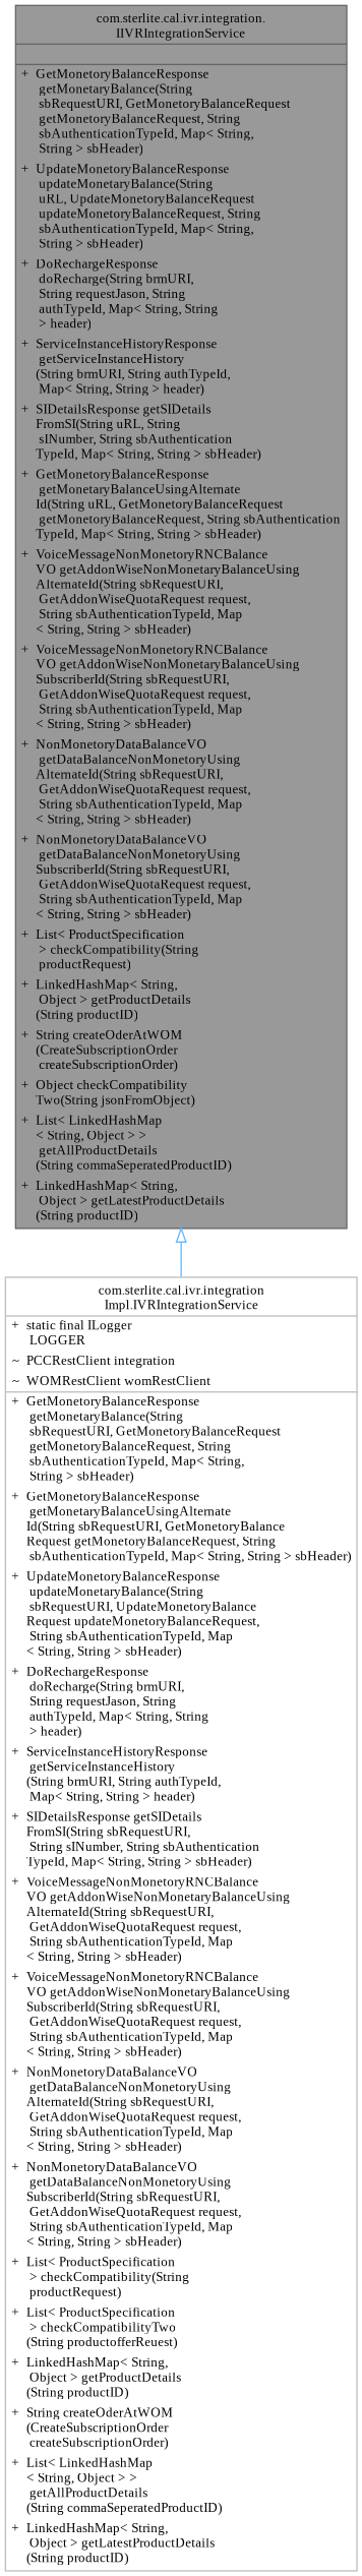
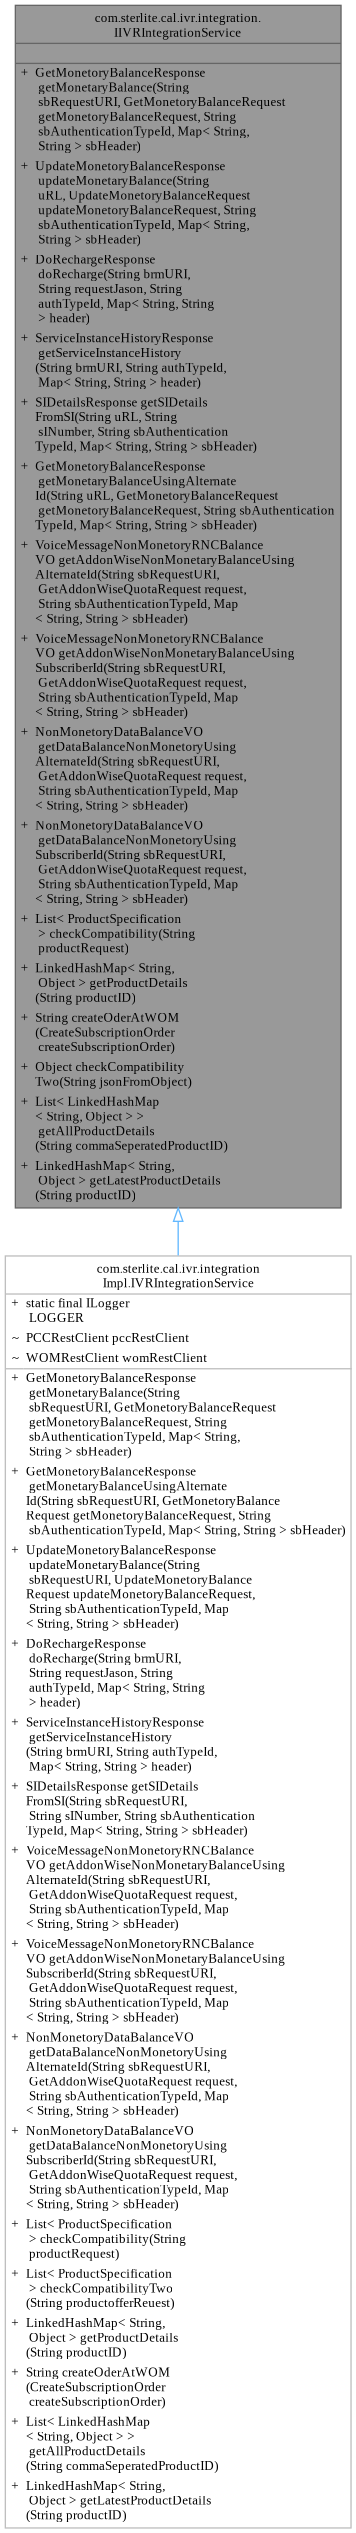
  digraph {
    fontname="Liberation Serif"
    node [fontname="Liberation Serif" fontsize=10 shape=plain style=filled]
    n1 [color=gray40 fillcolor=grey60 fontcolor=black height=0.2 label=<<TABLE CELLBORDER="0" BORDER="1"><TR><TD COLSPAN="2" CELLPADDING="1" CELLSPACING="0">com.sterlite.cal.ivr.integration.<BR ALIGN="LEFT"/>IIVRIntegrationService</TD></TR> <HR/> <TR><TD COLSPAN="2" CELLPADDING="1" CELLSPACING="0">&nbsp;</TD></TR> <HR/> <TR><TD VALIGN="top" CELLPADDING="1" CELLSPACING="0">+</TD><TD VALIGN="top" ALIGN="LEFT" CELLPADDING="1" CELLSPACING="0">GetMonetoryBalanceResponse<BR ALIGN="LEFT"/> getMonetaryBalance(String<BR ALIGN="LEFT"/> sbRequestURI, GetMonetoryBalanceRequest<BR ALIGN="LEFT"/> getMonetoryBalanceRequest, String<BR ALIGN="LEFT"/> sbAuthenticationTypeId, Map&lt; String,<BR ALIGN="LEFT"/> String &gt; sbHeader)<BR ALIGN="LEFT"/></TD></TR> <TR><TD VALIGN="top" CELLPADDING="1" CELLSPACING="0">+</TD><TD VALIGN="top" ALIGN="LEFT" CELLPADDING="1" CELLSPACING="0">UpdateMonetoryBalanceResponse<BR ALIGN="LEFT"/> updateMonetaryBalance(String<BR ALIGN="LEFT"/> uRL, UpdateMonetoryBalanceRequest<BR ALIGN="LEFT"/> updateMonetoryBalanceRequest, String<BR ALIGN="LEFT"/> sbAuthenticationTypeId, Map&lt; String,<BR ALIGN="LEFT"/> String &gt; sbHeader)<BR ALIGN="LEFT"/></TD></TR> <TR><TD VALIGN="top" CELLPADDING="1" CELLSPACING="0">+</TD><TD VALIGN="top" ALIGN="LEFT" CELLPADDING="1" CELLSPACING="0">DoRechargeResponse<BR ALIGN="LEFT"/> doRecharge(String brmURI,<BR ALIGN="LEFT"/> String requestJason, String<BR ALIGN="LEFT"/> authTypeId, Map&lt; String, String<BR ALIGN="LEFT"/> &gt; header)<BR ALIGN="LEFT"/></TD></TR> <TR><TD VALIGN="top" CELLPADDING="1" CELLSPACING="0">+</TD><TD VALIGN="top" ALIGN="LEFT" CELLPADDING="1" CELLSPACING="0">ServiceInstanceHistoryResponse<BR ALIGN="LEFT"/> getServiceInstanceHistory<BR ALIGN="LEFT"/>(String brmURI, String authTypeId,<BR ALIGN="LEFT"/> Map&lt; String, String &gt; header)<BR ALIGN="LEFT"/></TD></TR> <TR><TD VALIGN="top" CELLPADDING="1" CELLSPACING="0">+</TD><TD VALIGN="top" ALIGN="LEFT" CELLPADDING="1" CELLSPACING="0">SIDetailsResponse getSIDetails<BR ALIGN="LEFT"/>FromSI(String uRL, String<BR ALIGN="LEFT"/> sINumber, String sbAuthentication<BR ALIGN="LEFT"/>TypeId, Map&lt; String, String &gt; sbHeader)<BR ALIGN="LEFT"/></TD></TR> <TR><TD VALIGN="top" CELLPADDING="1" CELLSPACING="0">+</TD><TD VALIGN="top" ALIGN="LEFT" CELLPADDING="1" CELLSPACING="0">GetMonetoryBalanceResponse<BR ALIGN="LEFT"/> getMonetaryBalanceUsingAlternate<BR ALIGN="LEFT"/>Id(String uRL, GetMonetoryBalanceRequest<BR ALIGN="LEFT"/> getMonetoryBalanceRequest, String sbAuthentication<BR ALIGN="LEFT"/>TypeId, Map&lt; String, String &gt; sbHeader)<BR ALIGN="LEFT"/></TD></TR> <TR><TD VALIGN="top" CELLPADDING="1" CELLSPACING="0">+</TD><TD VALIGN="top" ALIGN="LEFT" CELLPADDING="1" CELLSPACING="0">VoiceMessageNonMonetoryRNCBalance<BR ALIGN="LEFT"/>VO getAddonWiseNonMonetaryBalanceUsing<BR ALIGN="LEFT"/>AlternateId(String sbRequestURI,<BR ALIGN="LEFT"/> GetAddonWiseQuotaRequest request,<BR ALIGN="LEFT"/> String sbAuthenticationTypeId, Map<BR ALIGN="LEFT"/>&lt; String, String &gt; sbHeader)<BR ALIGN="LEFT"/></TD></TR> <TR><TD VALIGN="top" CELLPADDING="1" CELLSPACING="0">+</TD><TD VALIGN="top" ALIGN="LEFT" CELLPADDING="1" CELLSPACING="0">VoiceMessageNonMonetoryRNCBalance<BR ALIGN="LEFT"/>VO getAddonWiseNonMonetaryBalanceUsing<BR ALIGN="LEFT"/>SubscriberId(String sbRequestURI,<BR ALIGN="LEFT"/> GetAddonWiseQuotaRequest request,<BR ALIGN="LEFT"/> String sbAuthenticationTypeId, Map<BR ALIGN="LEFT"/>&lt; String, String &gt; sbHeader)<BR ALIGN="LEFT"/></TD></TR> <TR><TD VALIGN="top" CELLPADDING="1" CELLSPACING="0">+</TD><TD VALIGN="top" ALIGN="LEFT" CELLPADDING="1" CELLSPACING="0">NonMonetoryDataBalanceVO<BR ALIGN="LEFT"/> getDataBalanceNonMonetoryUsing<BR ALIGN="LEFT"/>AlternateId(String sbRequestURI,<BR ALIGN="LEFT"/> GetAddonWiseQuotaRequest request,<BR ALIGN="LEFT"/> String sbAuthenticationTypeId, Map<BR ALIGN="LEFT"/>&lt; String, String &gt; sbHeader)<BR ALIGN="LEFT"/></TD></TR> <TR><TD VALIGN="top" CELLPADDING="1" CELLSPACING="0">+</TD><TD VALIGN="top" ALIGN="LEFT" CELLPADDING="1" CELLSPACING="0">NonMonetoryDataBalanceVO<BR ALIGN="LEFT"/> getDataBalanceNonMonetoryUsing<BR ALIGN="LEFT"/>SubscriberId(String sbRequestURI,<BR ALIGN="LEFT"/> GetAddonWiseQuotaRequest request,<BR ALIGN="LEFT"/> String sbAuthenticationTypeId, Map<BR ALIGN="LEFT"/>&lt; String, String &gt; sbHeader)<BR ALIGN="LEFT"/></TD></TR> <TR><TD VALIGN="top" CELLPADDING="1" CELLSPACING="0">+</TD><TD VALIGN="top" ALIGN="LEFT" CELLPADDING="1" CELLSPACING="0">List&lt; ProductSpecification<BR ALIGN="LEFT"/> &gt; checkCompatibility(String<BR ALIGN="LEFT"/> productRequest)<BR ALIGN="LEFT"/></TD></TR> <TR><TD VALIGN="top" CELLPADDING="1" CELLSPACING="0">+</TD><TD VALIGN="top" ALIGN="LEFT" CELLPADDING="1" CELLSPACING="0">LinkedHashMap&lt; String,<BR ALIGN="LEFT"/> Object &gt; getProductDetails<BR ALIGN="LEFT"/>(String productID)<BR ALIGN="LEFT"/></TD></TR> <TR><TD VALIGN="top" CELLPADDING="1" CELLSPACING="0">+</TD><TD VALIGN="top" ALIGN="LEFT" CELLPADDING="1" CELLSPACING="0">String createOderAtWOM<BR ALIGN="LEFT"/>(CreateSubscriptionOrder<BR ALIGN="LEFT"/> createSubscriptionOrder)<BR ALIGN="LEFT"/></TD></TR> <TR><TD VALIGN="top" CELLPADDING="1" CELLSPACING="0">+</TD><TD VALIGN="top" ALIGN="LEFT" CELLPADDING="1" CELLSPACING="0">Object checkCompatibility<BR ALIGN="LEFT"/>Two(String jsonFromObject)<BR ALIGN="LEFT"/></TD></TR> <TR><TD VALIGN="top" CELLPADDING="1" CELLSPACING="0">+</TD><TD VALIGN="top" ALIGN="LEFT" CELLPADDING="1" CELLSPACING="0">List&lt; LinkedHashMap<BR ALIGN="LEFT"/>&lt; String, Object &gt; &gt;<BR ALIGN="LEFT"/> getAllProductDetails<BR ALIGN="LEFT"/>(String commaSeperatedProductID)<BR ALIGN="LEFT"/></TD></TR> <TR><TD VALIGN="top" CELLPADDING="1" CELLSPACING="0">+</TD><TD VALIGN="top" ALIGN="LEFT" CELLPADDING="1" CELLSPACING="0">LinkedHashMap&lt; String,<BR ALIGN="LEFT"/> Object &gt; getLatestProductDetails<BR ALIGN="LEFT"/>(String productID)<BR ALIGN="LEFT"/></TD></TR> </TABLE>> width=0.4]
-   n2 [color=grey75 fillcolor=white height=0.2 label=<<TABLE CELLBORDER="0" BORDER="1"><TR><TD COLSPAN="2" CELLPADDING="1" CELLSPACING="0">com.sterlite.cal.ivr.integration<BR ALIGN="LEFT"/>Impl.IVRIntegrationService</TD></TR> <HR/> <TR><TD VALIGN="top" CELLPADDING="1" CELLSPACING="0">+</TD><TD VALIGN="top" ALIGN="LEFT" CELLPADDING="1" CELLSPACING="0">static final ILogger<BR ALIGN="LEFT"/> LOGGER<BR ALIGN="LEFT"/></TD></TR> <TR><TD VALIGN="top" CELLPADDING="1" CELLSPACING="0">~</TD><TD VALIGN="top" ALIGN="LEFT" CELLPADDING="1" CELLSPACING="0">PCCRestClient integration<BR ALIGN="LEFT"/></TD></TR> <TR><TD VALIGN="top" CELLPADDING="1" CELLSPACING="0">~</TD><TD VALIGN="top" ALIGN="LEFT" CELLPADDING="1" CELLSPACING="0">WOMRestClient womRestClient<BR ALIGN="LEFT"/></TD></TR> <HR/> <TR><TD VALIGN="top" CELLPADDING="1" CELLSPACING="0">+</TD><TD VALIGN="top" ALIGN="LEFT" CELLPADDING="1" CELLSPACING="0">GetMonetoryBalanceResponse<BR ALIGN="LEFT"/> getMonetaryBalance(String<BR ALIGN="LEFT"/> sbRequestURI, GetMonetoryBalanceRequest<BR ALIGN="LEFT"/> getMonetoryBalanceRequest, String<BR ALIGN="LEFT"/> sbAuthenticationTypeId, Map&lt; String,<BR ALIGN="LEFT"/> String &gt; sbHeader)<BR ALIGN="LEFT"/></TD></TR> <TR><TD VALIGN="top" CELLPADDING="1" CELLSPACING="0">+</TD><TD VALIGN="top" ALIGN="LEFT" CELLPADDING="1" CELLSPACING="0">GetMonetoryBalanceResponse<BR ALIGN="LEFT"/> getMonetaryBalanceUsingAlternate<BR ALIGN="LEFT"/>Id(String sbRequestURI, GetMonetoryBalance<BR ALIGN="LEFT"/>Request getMonetoryBalanceRequest, String<BR ALIGN="LEFT"/> sbAuthenticationTypeId, Map&lt; String, String &gt; sbHeader)<BR ALIGN="LEFT"/></TD></TR> <TR><TD VALIGN="top" CELLPADDING="1" CELLSPACING="0">+</TD><TD VALIGN="top" ALIGN="LEFT" CELLPADDING="1" CELLSPACING="0">UpdateMonetoryBalanceResponse<BR ALIGN="LEFT"/> updateMonetaryBalance(String<BR ALIGN="LEFT"/> sbRequestURI, UpdateMonetoryBalance<BR ALIGN="LEFT"/>Request updateMonetoryBalanceRequest,<BR ALIGN="LEFT"/> String sbAuthenticationTypeId, Map<BR ALIGN="LEFT"/>&lt; String, String &gt; sbHeader)<BR ALIGN="LEFT"/></TD></TR> <TR><TD VALIGN="top" CELLPADDING="1" CELLSPACING="0">+</TD><TD VALIGN="top" ALIGN="LEFT" CELLPADDING="1" CELLSPACING="0">DoRechargeResponse<BR ALIGN="LEFT"/> doRecharge(String brmURI,<BR ALIGN="LEFT"/> String requestJason, String<BR ALIGN="LEFT"/> authTypeId, Map&lt; String, String<BR ALIGN="LEFT"/> &gt; header)<BR ALIGN="LEFT"/></TD></TR> <TR><TD VALIGN="top" CELLPADDING="1" CELLSPACING="0">+</TD><TD VALIGN="top" ALIGN="LEFT" CELLPADDING="1" CELLSPACING="0">ServiceInstanceHistoryResponse<BR ALIGN="LEFT"/> getServiceInstanceHistory<BR ALIGN="LEFT"/>(String brmURI, String authTypeId,<BR ALIGN="LEFT"/> Map&lt; String, String &gt; header)<BR ALIGN="LEFT"/></TD></TR> <TR><TD VALIGN="top" CELLPADDING="1" CELLSPACING="0">+</TD><TD VALIGN="top" ALIGN="LEFT" CELLPADDING="1" CELLSPACING="0">SIDetailsResponse getSIDetails<BR ALIGN="LEFT"/>FromSI(String sbRequestURI,<BR ALIGN="LEFT"/> String sINumber, String sbAuthentication<BR ALIGN="LEFT"/>TypeId, Map&lt; String, String &gt; sbHeader)<BR ALIGN="LEFT"/></TD></TR> <TR><TD VALIGN="top" CELLPADDING="1" CELLSPACING="0">+</TD><TD VALIGN="top" ALIGN="LEFT" CELLPADDING="1" CELLSPACING="0">VoiceMessageNonMonetoryRNCBalance<BR ALIGN="LEFT"/>VO getAddonWiseNonMonetaryBalanceUsing<BR ALIGN="LEFT"/>AlternateId(String sbRequestURI,<BR ALIGN="LEFT"/> GetAddonWiseQuotaRequest request,<BR ALIGN="LEFT"/> String sbAuthenticationTypeId, Map<BR ALIGN="LEFT"/>&lt; String, String &gt; sbHeader)<BR ALIGN="LEFT"/></TD></TR> <TR><TD VALIGN="top" CELLPADDING="1" CELLSPACING="0">+</TD><TD VALIGN="top" ALIGN="LEFT" CELLPADDING="1" CELLSPACING="0">VoiceMessageNonMonetoryRNCBalance<BR ALIGN="LEFT"/>VO getAddonWiseNonMonetaryBalanceUsing<BR ALIGN="LEFT"/>SubscriberId(String sbRequestURI,<BR ALIGN="LEFT"/> GetAddonWiseQuotaRequest request,<BR ALIGN="LEFT"/> String sbAuthenticationTypeId, Map<BR ALIGN="LEFT"/>&lt; String, String &gt; sbHeader)<BR ALIGN="LEFT"/></TD></TR> <TR><TD VALIGN="top" CELLPADDING="1" CELLSPACING="0">+</TD><TD VALIGN="top" ALIGN="LEFT" CELLPADDING="1" CELLSPACING="0">NonMonetoryDataBalanceVO<BR ALIGN="LEFT"/> getDataBalanceNonMonetoryUsing<BR ALIGN="LEFT"/>AlternateId(String sbRequestURI,<BR ALIGN="LEFT"/> GetAddonWiseQuotaRequest request,<BR ALIGN="LEFT"/> String sbAuthenticationTypeId, Map<BR ALIGN="LEFT"/>&lt; String, String &gt; sbHeader)<BR ALIGN="LEFT"/></TD></TR> <TR><TD VALIGN="top" CELLPADDING="1" CELLSPACING="0">+</TD><TD VALIGN="top" ALIGN="LEFT" CELLPADDING="1" CELLSPACING="0">NonMonetoryDataBalanceVO<BR ALIGN="LEFT"/> getDataBalanceNonMonetoryUsing<BR ALIGN="LEFT"/>SubscriberId(String sbRequestURI,<BR ALIGN="LEFT"/> GetAddonWiseQuotaRequest request,<BR ALIGN="LEFT"/> String sbAuthenticationTypeId, Map<BR ALIGN="LEFT"/>&lt; String, String &gt; sbHeader)<BR ALIGN="LEFT"/></TD></TR> <TR><TD VALIGN="top" CELLPADDING="1" CELLSPACING="0">+</TD><TD VALIGN="top" ALIGN="LEFT" CELLPADDING="1" CELLSPACING="0">List&lt; ProductSpecification<BR ALIGN="LEFT"/> &gt; checkCompatibility(String<BR ALIGN="LEFT"/> productRequest)<BR ALIGN="LEFT"/></TD></TR> <TR><TD VALIGN="top" CELLPADDING="1" CELLSPACING="0">+</TD><TD VALIGN="top" ALIGN="LEFT" CELLPADDING="1" CELLSPACING="0">List&lt; ProductSpecification<BR ALIGN="LEFT"/> &gt; checkCompatibilityTwo<BR ALIGN="LEFT"/>(String productofferReuest)<BR ALIGN="LEFT"/></TD></TR> <TR><TD VALIGN="top" CELLPADDING="1" CELLSPACING="0">+</TD><TD VALIGN="top" ALIGN="LEFT" CELLPADDING="1" CELLSPACING="0">LinkedHashMap&lt; String,<BR ALIGN="LEFT"/> Object &gt; getProductDetails<BR ALIGN="LEFT"/>(String productID)<BR ALIGN="LEFT"/></TD></TR> <TR><TD VALIGN="top" CELLPADDING="1" CELLSPACING="0">+</TD><TD VALIGN="top" ALIGN="LEFT" CELLPADDING="1" CELLSPACING="0">String createOderAtWOM<BR ALIGN="LEFT"/>(CreateSubscriptionOrder<BR ALIGN="LEFT"/> createSubscriptionOrder)<BR ALIGN="LEFT"/></TD></TR> <TR><TD VALIGN="top" CELLPADDING="1" CELLSPACING="0">+</TD><TD VALIGN="top" ALIGN="LEFT" CELLPADDING="1" CELLSPACING="0">List&lt; LinkedHashMap<BR ALIGN="LEFT"/>&lt; String, Object &gt; &gt;<BR ALIGN="LEFT"/> getAllProductDetails<BR ALIGN="LEFT"/>(String commaSeperatedProductID)<BR ALIGN="LEFT"/></TD></TR> <TR><TD VALIGN="top" CELLPADDING="1" CELLSPACING="0">+</TD><TD VALIGN="top" ALIGN="LEFT" CELLPADDING="1" CELLSPACING="0">LinkedHashMap&lt; String,<BR ALIGN="LEFT"/> Object &gt; getLatestProductDetails<BR ALIGN="LEFT"/>(String productID)<BR ALIGN="LEFT"/></TD></TR> </TABLE>> width=0.4]
+   n2 [color=grey75 fillcolor=white height=0.2 label=<<TABLE CELLBORDER="0" BORDER="1"><TR><TD COLSPAN="2" CELLPADDING="1" CELLSPACING="0">com.sterlite.cal.ivr.integration<BR ALIGN="LEFT"/>Impl.IVRIntegrationService</TD></TR> <HR/> <TR><TD VALIGN="top" CELLPADDING="1" CELLSPACING="0">+</TD><TD VALIGN="top" ALIGN="LEFT" CELLPADDING="1" CELLSPACING="0">static final ILogger<BR ALIGN="LEFT"/> LOGGER<BR ALIGN="LEFT"/></TD></TR> <TR><TD VALIGN="top" CELLPADDING="1" CELLSPACING="0">~</TD><TD VALIGN="top" ALIGN="LEFT" CELLPADDING="1" CELLSPACING="0">PCCRestClient pccRestClient<BR ALIGN="LEFT"/></TD></TR> <TR><TD VALIGN="top" CELLPADDING="1" CELLSPACING="0">~</TD><TD VALIGN="top" ALIGN="LEFT" CELLPADDING="1" CELLSPACING="0">WOMRestClient womRestClient<BR ALIGN="LEFT"/></TD></TR> <HR/> <TR><TD VALIGN="top" CELLPADDING="1" CELLSPACING="0">+</TD><TD VALIGN="top" ALIGN="LEFT" CELLPADDING="1" CELLSPACING="0">GetMonetoryBalanceResponse<BR ALIGN="LEFT"/> getMonetaryBalance(String<BR ALIGN="LEFT"/> sbRequestURI, GetMonetoryBalanceRequest<BR ALIGN="LEFT"/> getMonetoryBalanceRequest, String<BR ALIGN="LEFT"/> sbAuthenticationTypeId, Map&lt; String,<BR ALIGN="LEFT"/> String &gt; sbHeader)<BR ALIGN="LEFT"/></TD></TR> <TR><TD VALIGN="top" CELLPADDING="1" CELLSPACING="0">+</TD><TD VALIGN="top" ALIGN="LEFT" CELLPADDING="1" CELLSPACING="0">GetMonetoryBalanceResponse<BR ALIGN="LEFT"/> getMonetaryBalanceUsingAlternate<BR ALIGN="LEFT"/>Id(String sbRequestURI, GetMonetoryBalance<BR ALIGN="LEFT"/>Request getMonetoryBalanceRequest, String<BR ALIGN="LEFT"/> sbAuthenticationTypeId, Map&lt; String, String &gt; sbHeader)<BR ALIGN="LEFT"/></TD></TR> <TR><TD VALIGN="top" CELLPADDING="1" CELLSPACING="0">+</TD><TD VALIGN="top" ALIGN="LEFT" CELLPADDING="1" CELLSPACING="0">UpdateMonetoryBalanceResponse<BR ALIGN="LEFT"/> updateMonetaryBalance(String<BR ALIGN="LEFT"/> sbRequestURI, UpdateMonetoryBalance<BR ALIGN="LEFT"/>Request updateMonetoryBalanceRequest,<BR ALIGN="LEFT"/> String sbAuthenticationTypeId, Map<BR ALIGN="LEFT"/>&lt; String, String &gt; sbHeader)<BR ALIGN="LEFT"/></TD></TR> <TR><TD VALIGN="top" CELLPADDING="1" CELLSPACING="0">+</TD><TD VALIGN="top" ALIGN="LEFT" CELLPADDING="1" CELLSPACING="0">DoRechargeResponse<BR ALIGN="LEFT"/> doRecharge(String brmURI,<BR ALIGN="LEFT"/> String requestJason, String<BR ALIGN="LEFT"/> authTypeId, Map&lt; String, String<BR ALIGN="LEFT"/> &gt; header)<BR ALIGN="LEFT"/></TD></TR> <TR><TD VALIGN="top" CELLPADDING="1" CELLSPACING="0">+</TD><TD VALIGN="top" ALIGN="LEFT" CELLPADDING="1" CELLSPACING="0">ServiceInstanceHistoryResponse<BR ALIGN="LEFT"/> getServiceInstanceHistory<BR ALIGN="LEFT"/>(String brmURI, String authTypeId,<BR ALIGN="LEFT"/> Map&lt; String, String &gt; header)<BR ALIGN="LEFT"/></TD></TR> <TR><TD VALIGN="top" CELLPADDING="1" CELLSPACING="0">+</TD><TD VALIGN="top" ALIGN="LEFT" CELLPADDING="1" CELLSPACING="0">SIDetailsResponse getSIDetails<BR ALIGN="LEFT"/>FromSI(String sbRequestURI,<BR ALIGN="LEFT"/> String sINumber, String sbAuthentication<BR ALIGN="LEFT"/>TypeId, Map&lt; String, String &gt; sbHeader)<BR ALIGN="LEFT"/></TD></TR> <TR><TD VALIGN="top" CELLPADDING="1" CELLSPACING="0">+</TD><TD VALIGN="top" ALIGN="LEFT" CELLPADDING="1" CELLSPACING="0">VoiceMessageNonMonetoryRNCBalance<BR ALIGN="LEFT"/>VO getAddonWiseNonMonetaryBalanceUsing<BR ALIGN="LEFT"/>AlternateId(String sbRequestURI,<BR ALIGN="LEFT"/> GetAddonWiseQuotaRequest request,<BR ALIGN="LEFT"/> String sbAuthenticationTypeId, Map<BR ALIGN="LEFT"/>&lt; String, String &gt; sbHeader)<BR ALIGN="LEFT"/></TD></TR> <TR><TD VALIGN="top" CELLPADDING="1" CELLSPACING="0">+</TD><TD VALIGN="top" ALIGN="LEFT" CELLPADDING="1" CELLSPACING="0">VoiceMessageNonMonetoryRNCBalance<BR ALIGN="LEFT"/>VO getAddonWiseNonMonetaryBalanceUsing<BR ALIGN="LEFT"/>SubscriberId(String sbRequestURI,<BR ALIGN="LEFT"/> GetAddonWiseQuotaRequest request,<BR ALIGN="LEFT"/> String sbAuthenticationTypeId, Map<BR ALIGN="LEFT"/>&lt; String, String &gt; sbHeader)<BR ALIGN="LEFT"/></TD></TR> <TR><TD VALIGN="top" CELLPADDING="1" CELLSPACING="0">+</TD><TD VALIGN="top" ALIGN="LEFT" CELLPADDING="1" CELLSPACING="0">NonMonetoryDataBalanceVO<BR ALIGN="LEFT"/> getDataBalanceNonMonetoryUsing<BR ALIGN="LEFT"/>AlternateId(String sbRequestURI,<BR ALIGN="LEFT"/> GetAddonWiseQuotaRequest request,<BR ALIGN="LEFT"/> String sbAuthenticationTypeId, Map<BR ALIGN="LEFT"/>&lt; String, String &gt; sbHeader)<BR ALIGN="LEFT"/></TD></TR> <TR><TD VALIGN="top" CELLPADDING="1" CELLSPACING="0">+</TD><TD VALIGN="top" ALIGN="LEFT" CELLPADDING="1" CELLSPACING="0">NonMonetoryDataBalanceVO<BR ALIGN="LEFT"/> getDataBalanceNonMonetoryUsing<BR ALIGN="LEFT"/>SubscriberId(String sbRequestURI,<BR ALIGN="LEFT"/> GetAddonWiseQuotaRequest request,<BR ALIGN="LEFT"/> String sbAuthenticationTypeId, Map<BR ALIGN="LEFT"/>&lt; String, String &gt; sbHeader)<BR ALIGN="LEFT"/></TD></TR> <TR><TD VALIGN="top" CELLPADDING="1" CELLSPACING="0">+</TD><TD VALIGN="top" ALIGN="LEFT" CELLPADDING="1" CELLSPACING="0">List&lt; ProductSpecification<BR ALIGN="LEFT"/> &gt; checkCompatibility(String<BR ALIGN="LEFT"/> productRequest)<BR ALIGN="LEFT"/></TD></TR> <TR><TD VALIGN="top" CELLPADDING="1" CELLSPACING="0">+</TD><TD VALIGN="top" ALIGN="LEFT" CELLPADDING="1" CELLSPACING="0">List&lt; ProductSpecification<BR ALIGN="LEFT"/> &gt; checkCompatibilityTwo<BR ALIGN="LEFT"/>(String productofferReuest)<BR ALIGN="LEFT"/></TD></TR> <TR><TD VALIGN="top" CELLPADDING="1" CELLSPACING="0">+</TD><TD VALIGN="top" ALIGN="LEFT" CELLPADDING="1" CELLSPACING="0">LinkedHashMap&lt; String,<BR ALIGN="LEFT"/> Object &gt; getProductDetails<BR ALIGN="LEFT"/>(String productID)<BR ALIGN="LEFT"/></TD></TR> <TR><TD VALIGN="top" CELLPADDING="1" CELLSPACING="0">+</TD><TD VALIGN="top" ALIGN="LEFT" CELLPADDING="1" CELLSPACING="0">String createOderAtWOM<BR ALIGN="LEFT"/>(CreateSubscriptionOrder<BR ALIGN="LEFT"/> createSubscriptionOrder)<BR ALIGN="LEFT"/></TD></TR> <TR><TD VALIGN="top" CELLPADDING="1" CELLSPACING="0">+</TD><TD VALIGN="top" ALIGN="LEFT" CELLPADDING="1" CELLSPACING="0">List&lt; LinkedHashMap<BR ALIGN="LEFT"/>&lt; String, Object &gt; &gt;<BR ALIGN="LEFT"/> getAllProductDetails<BR ALIGN="LEFT"/>(String commaSeperatedProductID)<BR ALIGN="LEFT"/></TD></TR> <TR><TD VALIGN="top" CELLPADDING="1" CELLSPACING="0">+</TD><TD VALIGN="top" ALIGN="LEFT" CELLPADDING="1" CELLSPACING="0">LinkedHashMap&lt; String,<BR ALIGN="LEFT"/> Object &gt; getLatestProductDetails<BR ALIGN="LEFT"/>(String productID)<BR ALIGN="LEFT"/></TD></TR> </TABLE>> width=0.4]
    n1 -> n2 [arrowtail=onormal color=steelblue1 dir=back fontname="Liberation Serif" fontsize=10 labelfontname=Helvetica labelfontsize=10 style=solid]
  }
